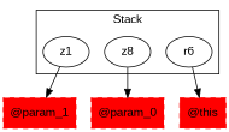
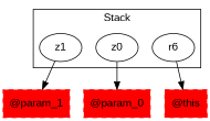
  digraph {
    rankDir=LR
    fontname="Liberation Sans"
    node [fontname="Liberation Sans"]
    edge [fontname="Liberation Sans"]
    z1
-   z0 [label=z8]
+   z0
    r6
    "@param_1" [color=red shape=box style="filled,dashed"]
    "@param_0" [color=red shape=box style="filled,dashed"]
    "@this" [color=red shape=box style="filled,dashed"]
    subgraph cluster_1 {
      label=Stack
      z1
      z0
      r6
    }
    z1 -> "@param_1"
    z0 -> "@param_0"
    r6 -> "@this"
  }
